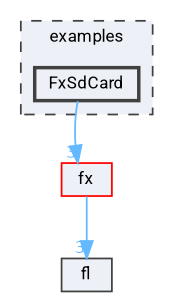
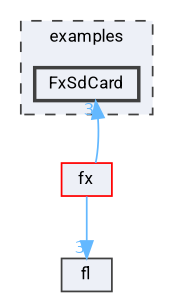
  digraph {
    compound=true
    fontname=Roboto
    node [color=grey25 fillcolor="#edf0f7" fontname=Roboto fontsize=10 shape=box style=filled]
    edge [color=steelblue1 fontcolor=steelblue1 fontname=Roboto fontsize=10 headlabel=3 labeldistance=1.5 labelfontname=Helvetica labelfontsize=10]
    n1 [height=0.2 label=FxSdCard style="filled,bold" width=0.4]
    n2 [color=red height=0.2 label=fx width=0.4]
    n3 [height=0.2 label=fl width=0.4]
    subgraph cluster_1 {
      bgcolor="#edf0f7"
      fontsize=10
      label=examples
      pencolor=grey25
      style="filled,dashed"
      n1
    }
-   n1 -> n2
+   n2 -> n1
    n2 -> n3
  }
